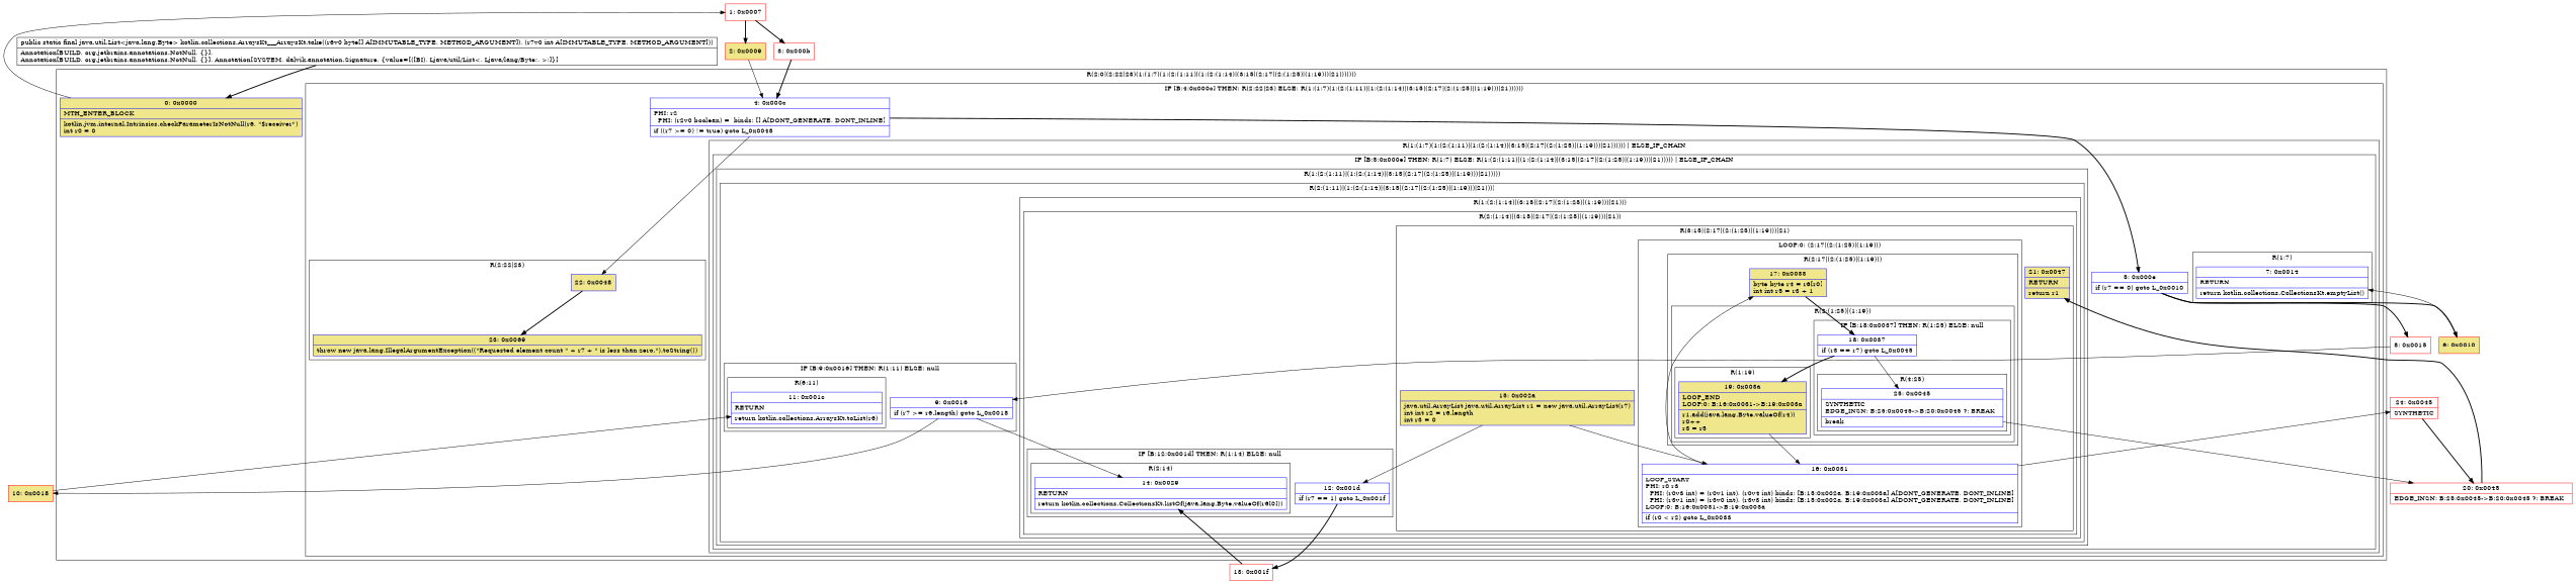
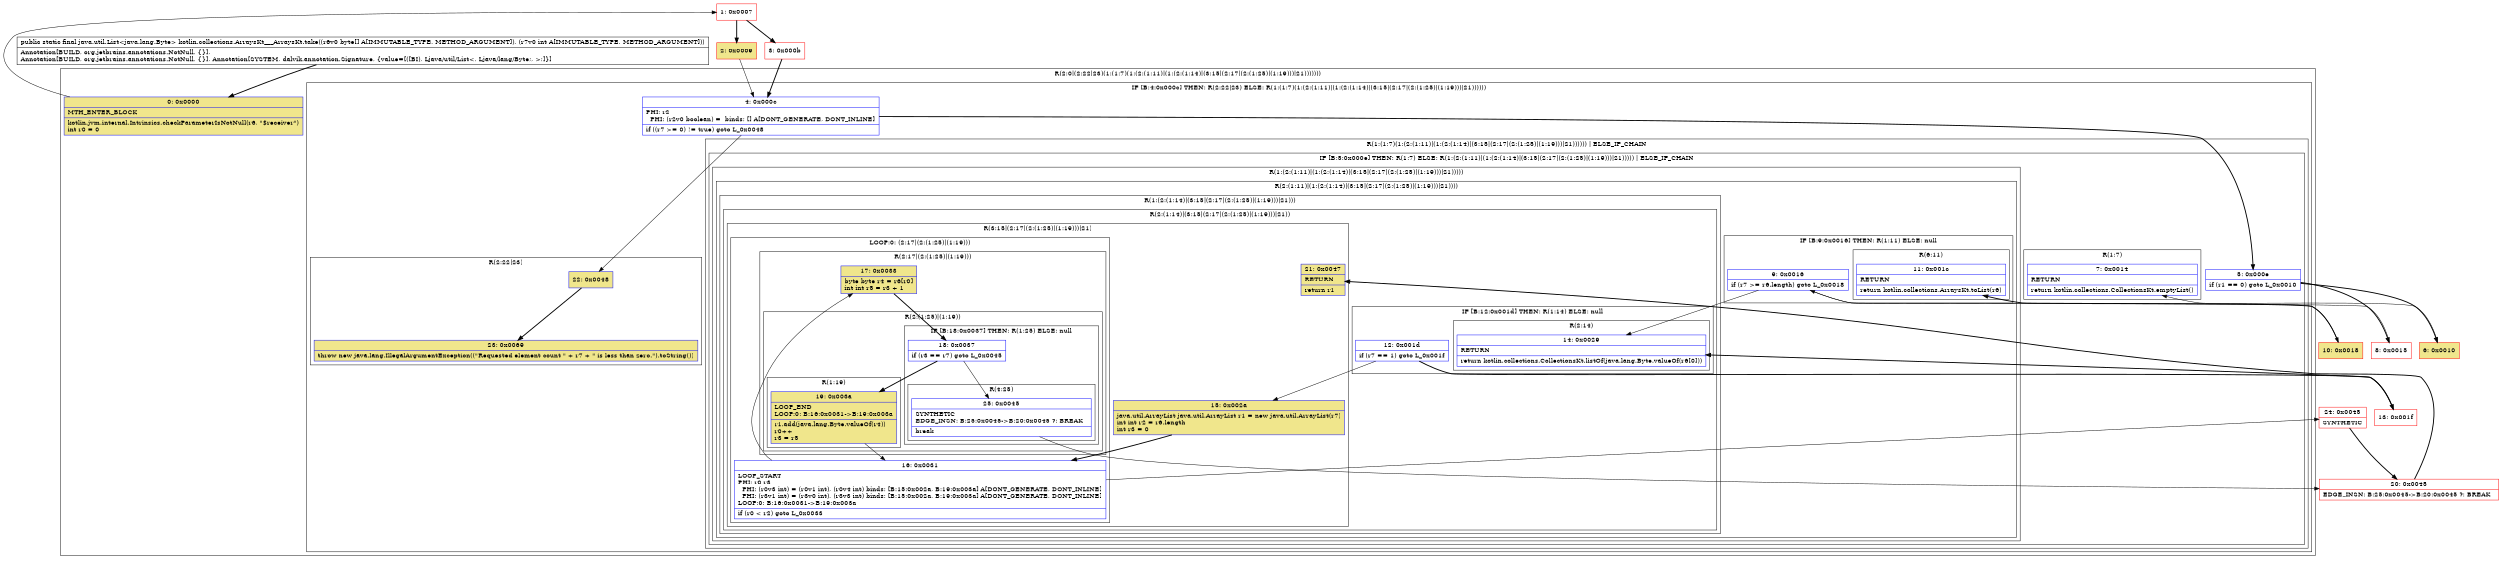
  digraph {
    fontname="DejaVu Serif"
    node [color=blue fillcolor=white fontname="DejaVu Serif" shape=record style=filled]
    edge [fontname="DejaVu Serif" style=bold]
    n1 [fillcolor=khaki label="{22\:\ 0x0048}"]
    n2 [fillcolor=khaki label="{23\:\ 0x0069|throw new java.lang.IllegalArgumentException((\"Requested element count \" + r7 + \" is less than zero.\").toString())\l}"]
    n3 [label="{7\:\ 0x0014|RETURN\l|return kotlin.collections.CollectionsKt.emptyList()\l}"]
    n4 [label="{11\:\ 0x001c|RETURN\l|return kotlin.collections.ArraysKt.toList(r6)\l}"]
    n5 [label="{9\:\ 0x0016|if (r7 \>= r6.length) goto L_0x0018\l}"]
    n6 [label="{14\:\ 0x0029|RETURN\l|return kotlin.collections.CollectionsKt.listOf(java.lang.Byte.valueOf(r6[0]))\l}"]
    n7 [label="{12\:\ 0x001d|if (r7 == 1) goto L_0x001f\l}"]
    n8 [label="{25\:\ 0x0045|SYNTHETIC\lEDGE_INSN: B:25:0x0045\-\>B:20:0x0045 ?: BREAK  \l|break\l}"]
    n9 [label="{18\:\ 0x0037|if (r3 == r7) goto L_0x0045\l}"]
    n10 [fillcolor=khaki label="{19\:\ 0x003a|LOOP_END\lLOOP:0: B:16:0x0031\-\>B:19:0x003a\l|r1.add(java.lang.Byte.valueOf(r4))\lr0++\lr3 = r5\l}"]
    n11 [fillcolor=khaki label="{17\:\ 0x0033|byte byte r4 = r6[r0]\lint int r5 = r3 + 1\l}"]
    n12 [label="{16\:\ 0x0031|LOOP_START\lPHI: r0 r3 \l  PHI: (r0v3 int) = (r0v1 int), (r0v4 int) binds: [B:15:0x002a, B:19:0x003a] A[DONT_GENERATE, DONT_INLINE]\l  PHI: (r3v1 int) = (r3v0 int), (r3v3 int) binds: [B:15:0x002a, B:19:0x003a] A[DONT_GENERATE, DONT_INLINE]\lLOOP:0: B:16:0x0031\-\>B:19:0x003a\l|if (r0 \< r2) goto L_0x0033\l}"]
    n13 [fillcolor=khaki label="{15\:\ 0x002a|java.util.ArrayList java.util.ArrayList r1 = new java.util.ArrayList(r7)\lint int r2 = r6.length\lint r3 = 0\l}"]
    n14 [fillcolor=khaki label="{21\:\ 0x0047|RETURN\l|return r1\l}"]
-   n15 [label="{5\:\ 0x000e|if (r7 == 0) goto L_0x0010\l}"]
+   n15 [label="{5\:\ 0x000e|if (r1 == 0) goto L_0x0010\l}"]
    n16 [label="{4\:\ 0x000c|PHI: r2 \l  PHI: (r2v0 boolean) =  binds: [] A[DONT_GENERATE, DONT_INLINE]\l|if ((r7 \>= 0) != true) goto L_0x0048\l}"]
    n17 [fillcolor=khaki label="{0\:\ 0x0000|MTH_ENTER_BLOCK\l|kotlin.jvm.internal.Intrinsics.checkParameterIsNotNull(r6, \"$receiver\")\lint r0 = 0\l}"]
    n18 [color=red fillcolor=khaki label="{10\:\ 0x0018}"]
    n19 [color=red label="{13\:\ 0x001f}"]
    n20 [color=red label="{20\:\ 0x0045|EDGE_INSN: B:25:0x0045\-\>B:20:0x0045 ?: BREAK  \l}"]
    n21 [color=red label="{24\:\ 0x0045|SYNTHETIC\l}"]
    n22 [color=red fillcolor=khaki label="{6\:\ 0x0010}"]
    n23 [color=red label="{8\:\ 0x0015}"]
    n24 [color=red label="{1\:\ 0x0007}"]
    n25 [color=red fillcolor=khaki label="{2\:\ 0x0009}"]
    n26 [color=red label="{3\:\ 0x000b}"]
    n27 [label="{public static final java.util.List\<java.lang.Byte\> kotlin.collections.ArraysKt___ArraysKt.take((r6v0 byte[] A[IMMUTABLE_TYPE, METHOD_ARGUMENT]), (r7v0 int A[IMMUTABLE_TYPE, METHOD_ARGUMENT]))  | Annotation[BUILD, org.jetbrains.annotations.NotNull, \{\}], \lAnnotation[BUILD, org.jetbrains.annotations.NotNull, \{\}], Annotation[SYSTEM, dalvik.annotation.Signature, \{value=[([BI), Ljava\/util\/List\<, Ljava\/lang\/Byte;, \>;]\}]\l}" color=""]
    subgraph cluster_1 {
      label="R(2:0|(2:22|23)(1:(1:7)(1:(2:(1:11)|(1:(2:(1:14)|(3:15|(2:17|(2:(1:25)|(1:19)))|21)))))))"
      n17
      subgraph cluster_2 {
        label="IF [B:4:0x000c] THEN: R(2:22|23) ELSE: R(1:(1:7)(1:(2:(1:11)|(1:(2:(1:14)|(3:15|(2:17|(2:(1:25)|(1:19)))|21))))))"
        n16
        subgraph cluster_3 {
          label="R(2:22|23)"
          n1
          n2
        }
        subgraph cluster_4 {
          label="R(1:(1:7)(1:(2:(1:11)|(1:(2:(1:14)|(3:15|(2:17|(2:(1:25)|(1:19)))|21)))))) | ELSE_IF_CHAIN\l"
          subgraph cluster_5 {
            label="IF [B:5:0x000e] THEN: R(1:7) ELSE: R(1:(2:(1:11)|(1:(2:(1:14)|(3:15|(2:17|(2:(1:25)|(1:19)))|21))))) | ELSE_IF_CHAIN\l"
            n15
            subgraph cluster_6 {
              label="R(1:7)"
              n3
            }
            subgraph cluster_7 {
              label="R(1:(2:(1:11)|(1:(2:(1:14)|(3:15|(2:17|(2:(1:25)|(1:19)))|21)))))"
              subgraph cluster_8 {
                label="R(2:(1:11)|(1:(2:(1:14)|(3:15|(2:17|(2:(1:25)|(1:19)))|21))))"
                subgraph cluster_9 {
                  label="IF [B:9:0x0016] THEN: R(1:11) ELSE: null"
                  n5
                  subgraph cluster_10 {
                    label="R(6:11)"
                    n4
                  }
                }
                subgraph cluster_11 {
                  label="R(1:(2:(1:14)|(3:15|(2:17|(2:(1:25)|(1:19)))|21)))"
                  subgraph cluster_12 {
                    label="R(2:(1:14)|(3:15|(2:17|(2:(1:25)|(1:19)))|21))"
                    subgraph cluster_13 {
                      label="IF [B:12:0x001d] THEN: R(1:14) ELSE: null"
                      n7
                      subgraph cluster_14 {
                        label="R(2:14)"
                        n6
                      }
                    }
                    subgraph cluster_15 {
                      label="R(3:15|(2:17|(2:(1:25)|(1:19)))|21)"
                      n13
                      n14
                      subgraph cluster_16 {
                        label="LOOP:0: (2:17|(2:(1:25)|(1:19)))"
                        n12
                        subgraph cluster_17 {
                          label="R(2:17|(2:(1:25)|(1:19)))"
                          n11
                          subgraph cluster_18 {
                            label="R(2:(1:25)|(1:19))"
                            subgraph cluster_19 {
                              label="IF [B:18:0x0037] THEN: R(1:25) ELSE: null"
                              n9
                              subgraph cluster_20 {
                                label="R(4:25)"
                                n8
                              }
                            }
                            subgraph cluster_21 {
                              label="R(1:19)"
                              n10
                            }
                          }
                        }
                      }
                    }
                  }
                }
              }
            }
          }
        }
      }
    }
    n1 -> n2
    n5 -> n6 [style=solid]
    n5 -> n18 [style=solid]
-   n13 -> n7 [style=solid]
+   n7 -> n13 [style=solid]
    n7 -> n19
    n8 -> n20 [style=solid]
    n9 -> n8 [style=solid]
    n9 -> n10
    n10 -> n12 [style=solid]
    n11 -> n9
    n12 -> n11 [style=solid]
    n12 -> n21 [style=solid]
-   n13 -> n12 [style=solid]
+   n13 -> n12
    n15 -> n22
    n15 -> n23
    n16 -> n1 [style=solid]
    n16 -> n15
    n17 -> n24 [style=solid]
-   n18 -> n4 [style=solid]
+   n18 -> n4
    n19 -> n6
    n20 -> n14
    n21 -> n20
    n22 -> n3 [style=solid]
    n23 -> n5 [style=solid]
    n24 -> n25
    n24 -> n26
    n25 -> n16 [style=solid]
    n26 -> n16
    n27 -> n17
  }
